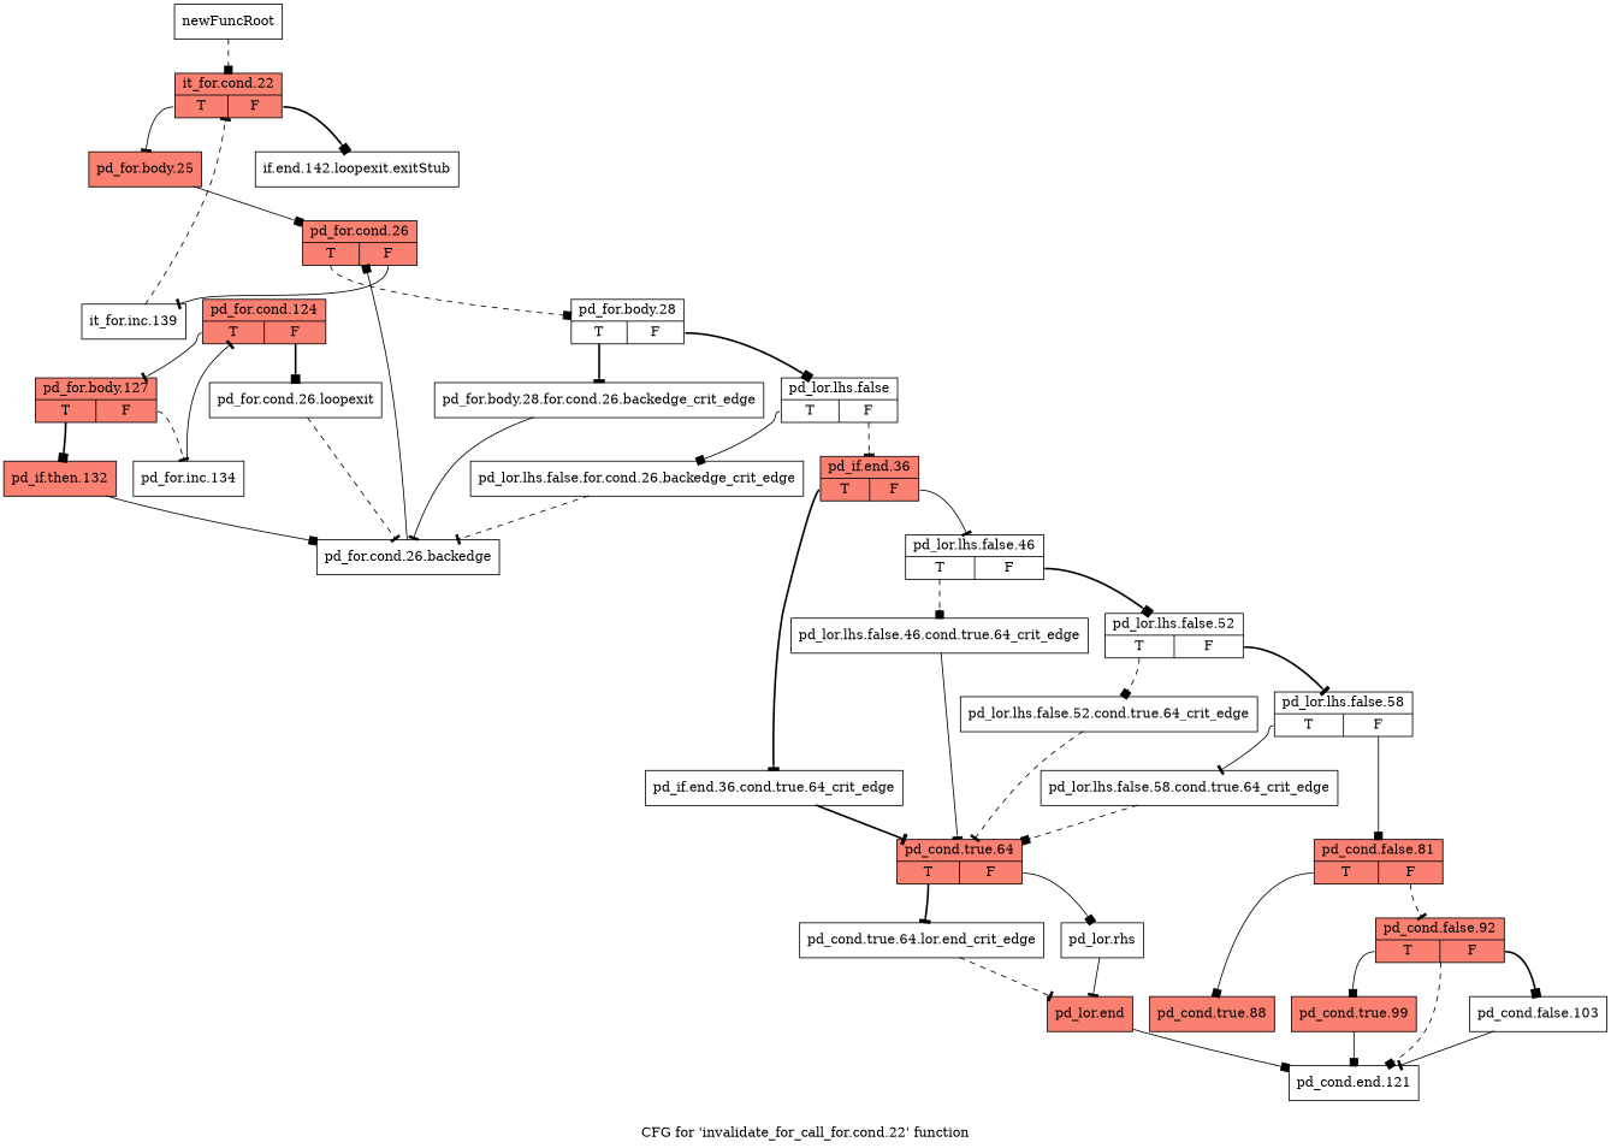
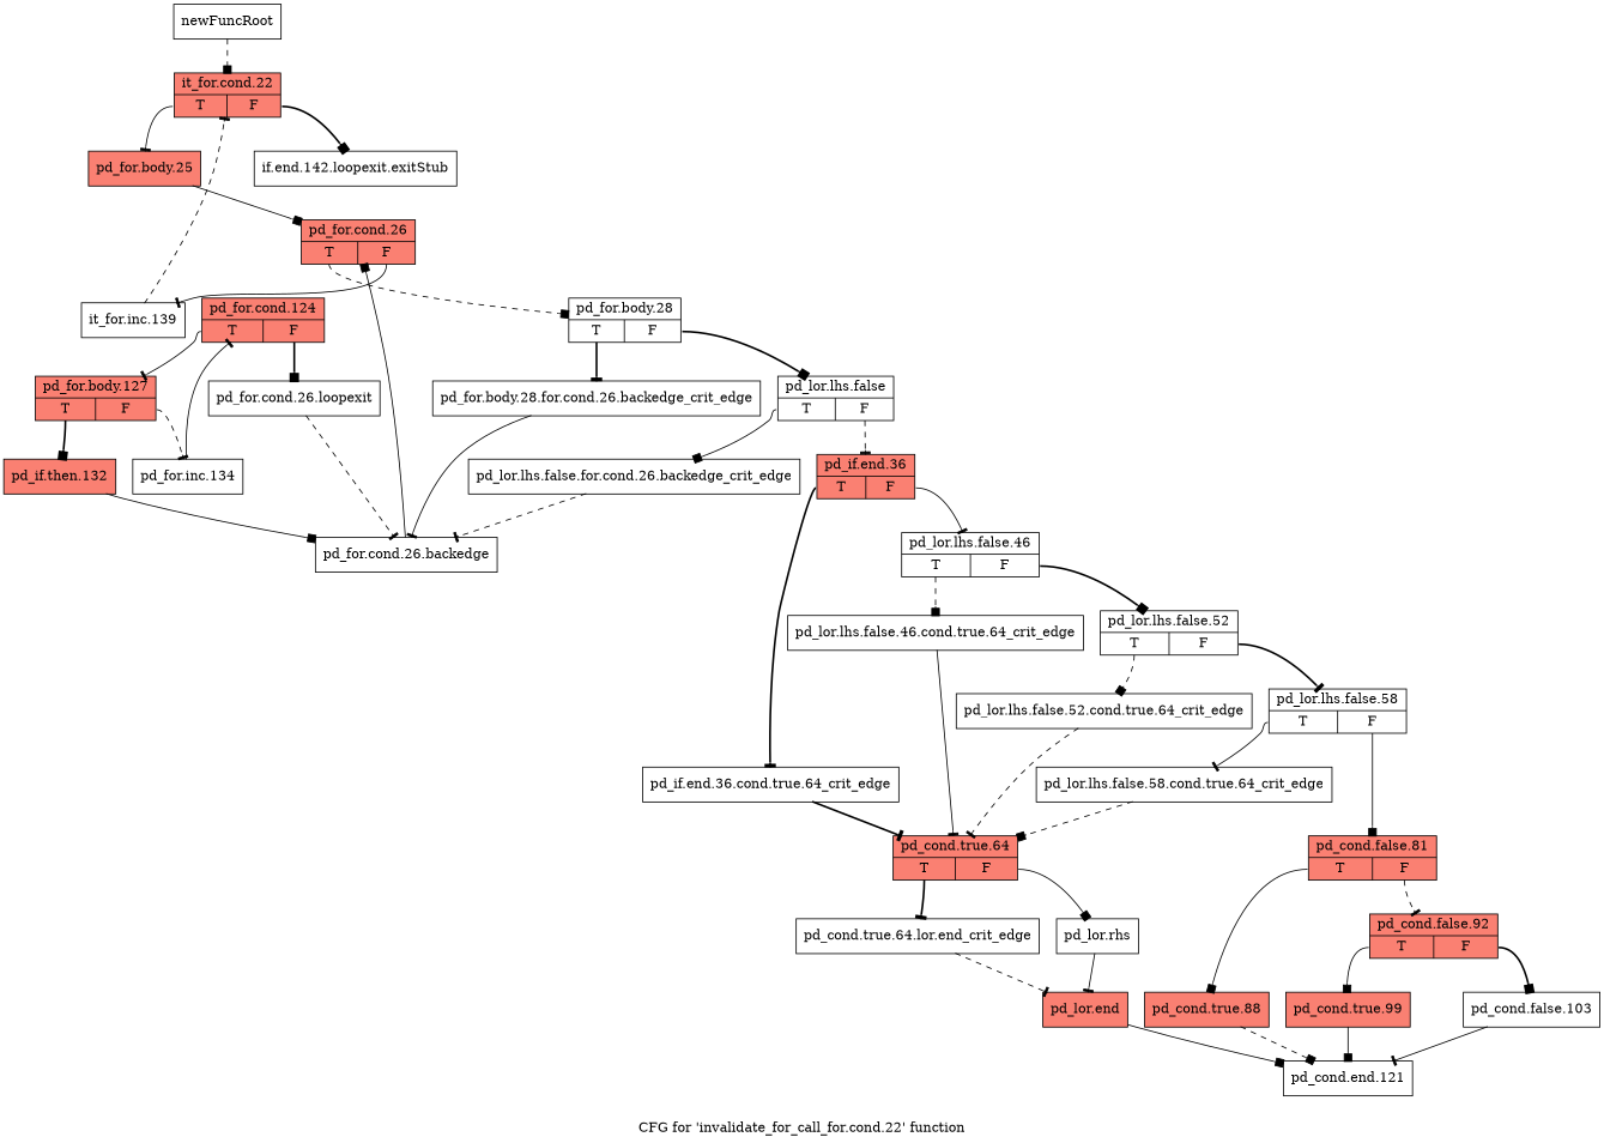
  digraph {
    label="CFG for 'invalidate_for_call_for.cond.22' function"
    node [fillcolor=white shape=record style=filled]
    edge [arrowhead=tee style=solid]
    n1 [label="{newFuncRoot}"]
    n2 [fillcolor=salmon label="{it_for.cond.22|{<s0>T|<s1>F}}"]
    n3 [label="{if.end.142.loopexit.exitStub}"]
    n4 [fillcolor=salmon label="{pd_for.body.25}"]
    n5 [fillcolor=salmon label="{pd_for.cond.26|{<s0>T|<s1>F}}"]
    n6 [label="{pd_for.body.28|{<s0>T|<s1>F}}"]
    n7 [label="{it_for.inc.139}"]
    n8 [label="{pd_for.body.28.for.cond.26.backedge_crit_edge}"]
    n9 [label="{pd_lor.lhs.false|{<s0>T|<s1>F}}"]
    n10 [label="{pd_for.cond.26.backedge}"]
    n11 [label="{pd_lor.lhs.false.for.cond.26.backedge_crit_edge}"]
    n12 [fillcolor=salmon label="{pd_if.end.36|{<s0>T|<s1>F}}"]
    n13 [label="{pd_if.end.36.cond.true.64_crit_edge}"]
    n14 [label="{pd_lor.lhs.false.46|{<s0>T|<s1>F}}"]
    n15 [fillcolor=salmon label="{pd_cond.true.64|{<s0>T|<s1>F}}"]
    n16 [label="{pd_lor.lhs.false.46.cond.true.64_crit_edge}"]
    n17 [label="{pd_lor.lhs.false.52|{<s0>T|<s1>F}}"]
    n18 [label="{pd_cond.true.64.lor.end_crit_edge}"]
    n19 [label="{pd_lor.rhs}"]
    n20 [label="{pd_lor.lhs.false.52.cond.true.64_crit_edge}"]
    n21 [label="{pd_lor.lhs.false.58|{<s0>T|<s1>F}}"]
    n22 [label="{pd_lor.lhs.false.58.cond.true.64_crit_edge}"]
    n23 [fillcolor=salmon label="{pd_cond.false.81|{<s0>T|<s1>F}}"]
    n24 [fillcolor=salmon label="{pd_cond.true.88}"]
    n25 [fillcolor=salmon label="{pd_cond.false.92|{<s0>T|<s1>F}}"]
    n26 [label="{pd_cond.end.121}"]
    n27 [fillcolor=salmon label="{pd_cond.true.99}"]
    n28 [label="{pd_cond.false.103}"]
    n29 [fillcolor=salmon label="{pd_for.cond.124|{<s0>T|<s1>F}}"]
    n30 [fillcolor=salmon label="{pd_for.body.127|{<s0>T|<s1>F}}"]
    n31 [label="{pd_for.cond.26.loopexit}"]
    n32 [fillcolor=salmon label="{pd_lor.end}"]
    n33 [fillcolor=salmon label="{pd_if.then.132}"]
    n34 [label="{pd_for.inc.134}"]
    n1 -> n2 [arrowhead=box style=dashed]
    n2 -> n3 [arrowhead=box style=bold tailport=s1]
    n2 -> n4 [tailport=s0]
    n4 -> n5 [arrowhead=box]
    n5 -> n6 [arrowhead=box style=dashed tailport=s0]
    n5 -> n7 [tailport=s1]
    n6 -> n8 [style=bold tailport=s0]
    n6 -> n9 [arrowhead=box style=bold tailport=s1]
    n7 -> n2 [style=dashed]
    n8 -> n10
    n9 -> n11 [arrowhead=box tailport=s0]
    n9 -> n12 [style=dashed tailport=s1]
    n10 -> n5 [arrowhead=box]
    n11 -> n10 [style=dashed]
    n12 -> n13 [style=bold tailport=s0]
    n12 -> n14 [tailport=s1]
    n13 -> n15 [style=bold]
    n14 -> n16 [arrowhead=box style=dashed tailport=s0]
    n14 -> n17 [arrowhead=box style=bold tailport=s1]
    n15 -> n18 [style=bold tailport=s0]
    n15 -> n19 [arrowhead=box tailport=s1]
    n16 -> n15
    n17 -> n20 [arrowhead=box style=dashed tailport=s0]
    n17 -> n21 [style=bold tailport=s1]
    n18 -> n32 [style=dashed]
    n19 -> n32
    n20 -> n15 [style=dashed]
    n21 -> n22 [tailport=s0]
    n21 -> n23 [arrowhead=box tailport=s1]
    n22 -> n15 [arrowhead=box style=dashed]
    n23 -> n24 [arrowhead=box tailport=s0]
    n23 -> n25 [style=dashed tailport=s1]
-   n25 -> n26 [arrowhead=box style=dashed]
+   n24 -> n26 [arrowhead=box style=dashed]
    n25 -> n27 [arrowhead=box tailport=s0]
    n25 -> n28 [arrowhead=box style=bold tailport=s1]
    n27 -> n26 [arrowhead=box]
    n28 -> n26
    n29 -> n30 [tailport=s0]
    n29 -> n31 [arrowhead=box style=bold tailport=s1]
    n30 -> n33 [arrowhead=box style=bold tailport=s0]
    n30 -> n34 [style=dashed tailport=s1]
    n31 -> n10 [style=dashed]
    n32 -> n26 [arrowhead=box]
    n33 -> n10 [arrowhead=box]
    n34 -> n29
  }
